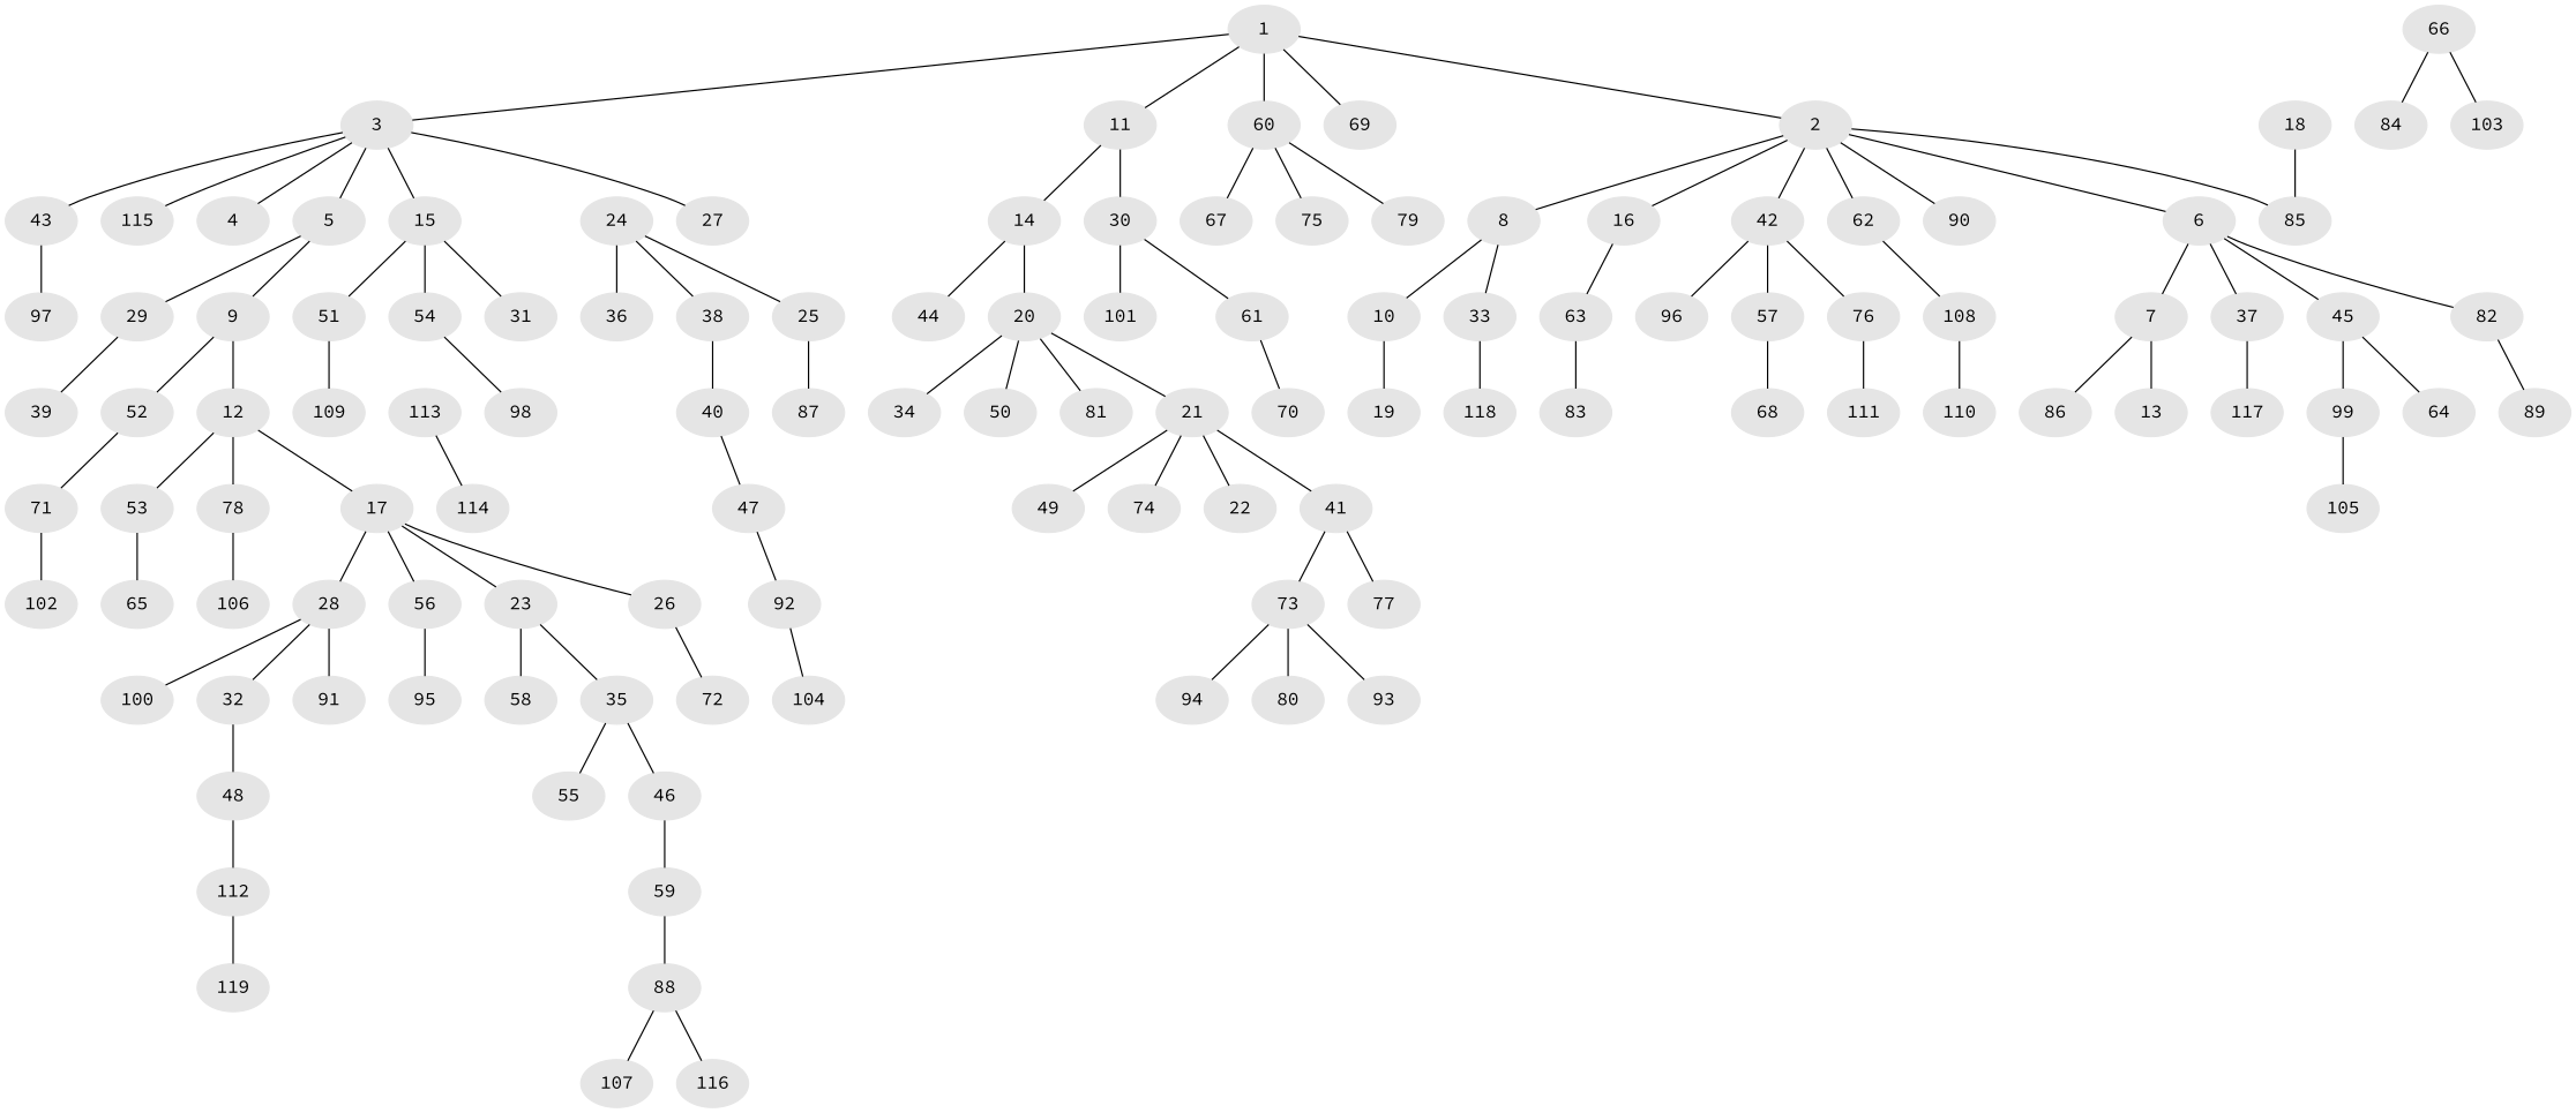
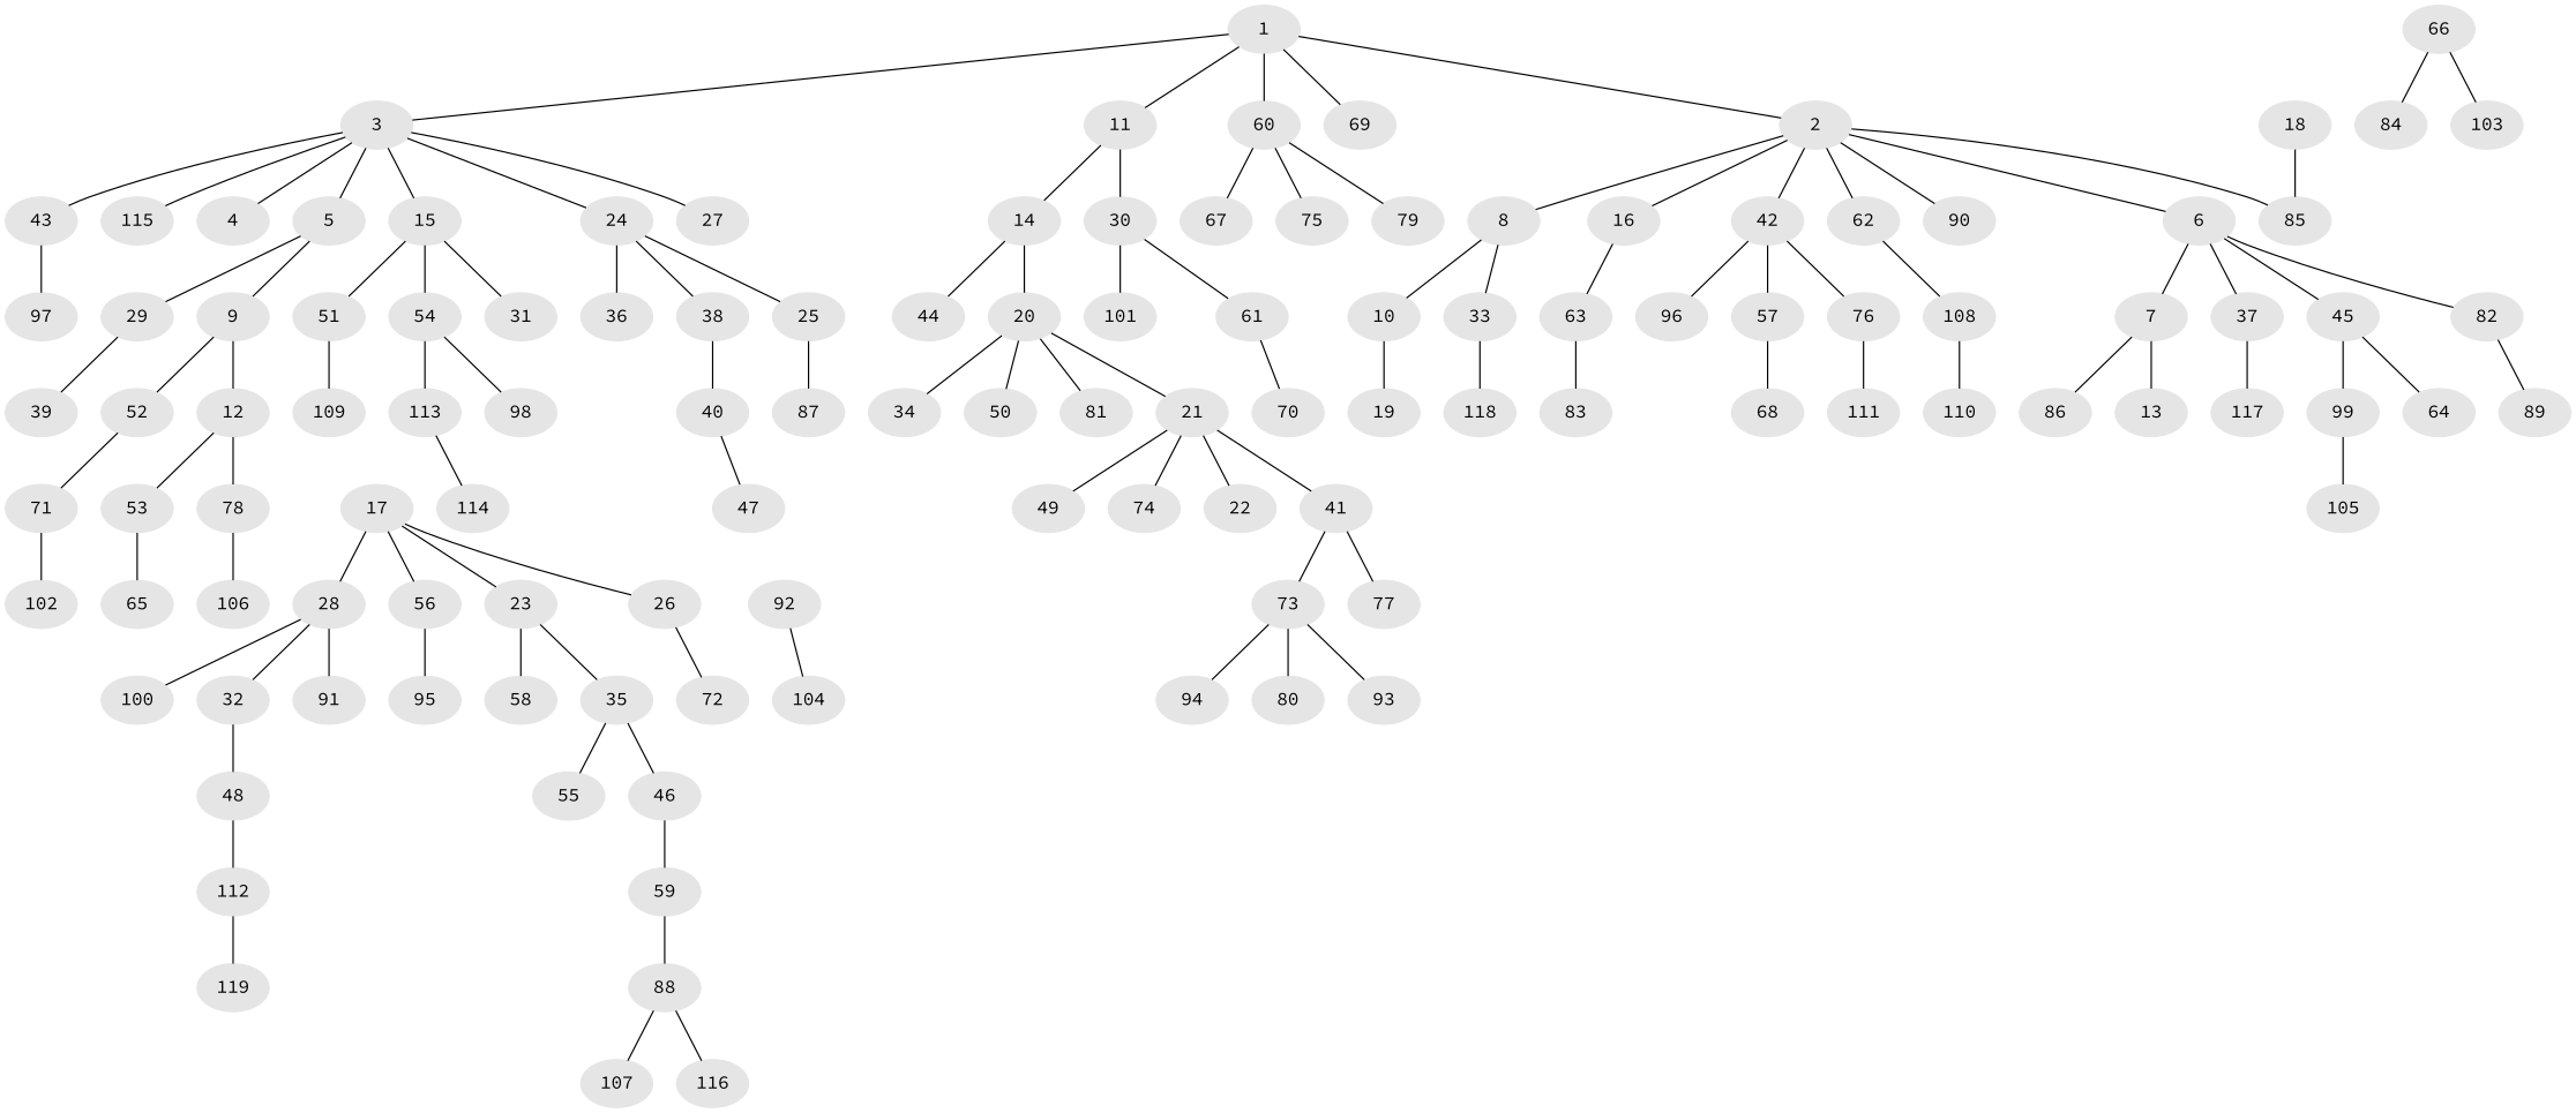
  graph {
    fontname="Source Code Pro"
    node [color=gray90 fontname="Source Code Pro" style=filled]
    edge [fontname="Source Code Pro"]
    1
    2
    3
    11
    60
    69
    6
    8
    16
    42
    62
    90
    85
    4
    5
    15
    24
    27
    43
    115
    14
    30
    67
    75
    79
    7
    37
    45
    82
    10
    33
    63
    18
    57
    76
    96
    108
    9
    29
    31
    51
    54
    25
    36
    38
    97
    12
    52
    39
    13
    86
    117
    64
    99
    89
    19
    118
    17
    53
    78
    71
    20
    44
    61
    101
    23
    26
    28
    56
    65
    106
    21
    34
    50
    81
    109
    83
    35
    58
    72
    32
    91
    100
    95
    22
    41
    49
    74
    73
    77
    46
    55
    87
    40
    66
    84
    103
    48
    70
    112
    59
    47
    92
    80
    93
    94
    68
    111
    105
    88
    104
    119
    98
    113
    102
    114
    107
    116
    110
    1 -- 2
    1 -- 3
    1 -- 11
    1 -- 60
    1 -- 69
    2 -- 6
    2 -- 8
    2 -- 16
    2 -- 42
    2 -- 62
    2 -- 90
    2 -- 85
    3 -- 4
    3 -- 5
    3 -- 15
+   3 -- 24
    3 -- 27
    3 -- 43
    3 -- 115
    11 -- 14
    11 -- 30
    60 -- 67
    60 -- 75
    60 -- 79
    6 -- 7
    6 -- 37
    6 -- 45
    6 -- 82
    8 -- 10
    8 -- 33
    16 -- 63
    42 -- 57
    42 -- 76
    42 -- 96
    62 -- 108
    5 -- 9
    5 -- 29
    15 -- 31
    15 -- 51
    15 -- 54
    24 -- 25
    24 -- 36
    24 -- 38
    43 -- 97
    14 -- 20
    14 -- 44
    30 -- 61
    30 -- 101
    7 -- 13
    7 -- 86
    37 -- 117
    45 -- 64
    45 -- 99
    82 -- 89
    10 -- 19
    33 -- 118
    63 -- 83
    18 -- 85
    57 -- 68
    76 -- 111
    108 -- 110
    9 -- 12
    9 -- 52
    29 -- 39
    51 -- 109
    54 -- 98
+   54 -- 113
    25 -- 87
    38 -- 40
-   12 -- 17
    12 -- 53
    12 -- 78
    52 -- 71
    99 -- 105
    17 -- 23
    17 -- 26
    17 -- 28
    17 -- 56
    53 -- 65
    78 -- 106
    71 -- 102
    20 -- 21
    20 -- 34
    20 -- 50
    20 -- 81
    61 -- 70
    23 -- 35
    23 -- 58
    26 -- 72
    28 -- 32
    28 -- 91
    28 -- 100
    56 -- 95
    21 -- 22
    21 -- 41
    21 -- 49
    21 -- 74
    35 -- 46
    35 -- 55
    32 -- 48
    41 -- 73
    41 -- 77
    73 -- 80
    73 -- 93
    73 -- 94
    46 -- 59
    40 -- 47
    66 -- 84
    66 -- 103
    48 -- 112
    112 -- 119
    59 -- 88
-   47 -- 92
    92 -- 104
    88 -- 107
    88 -- 116
    113 -- 114
  }
